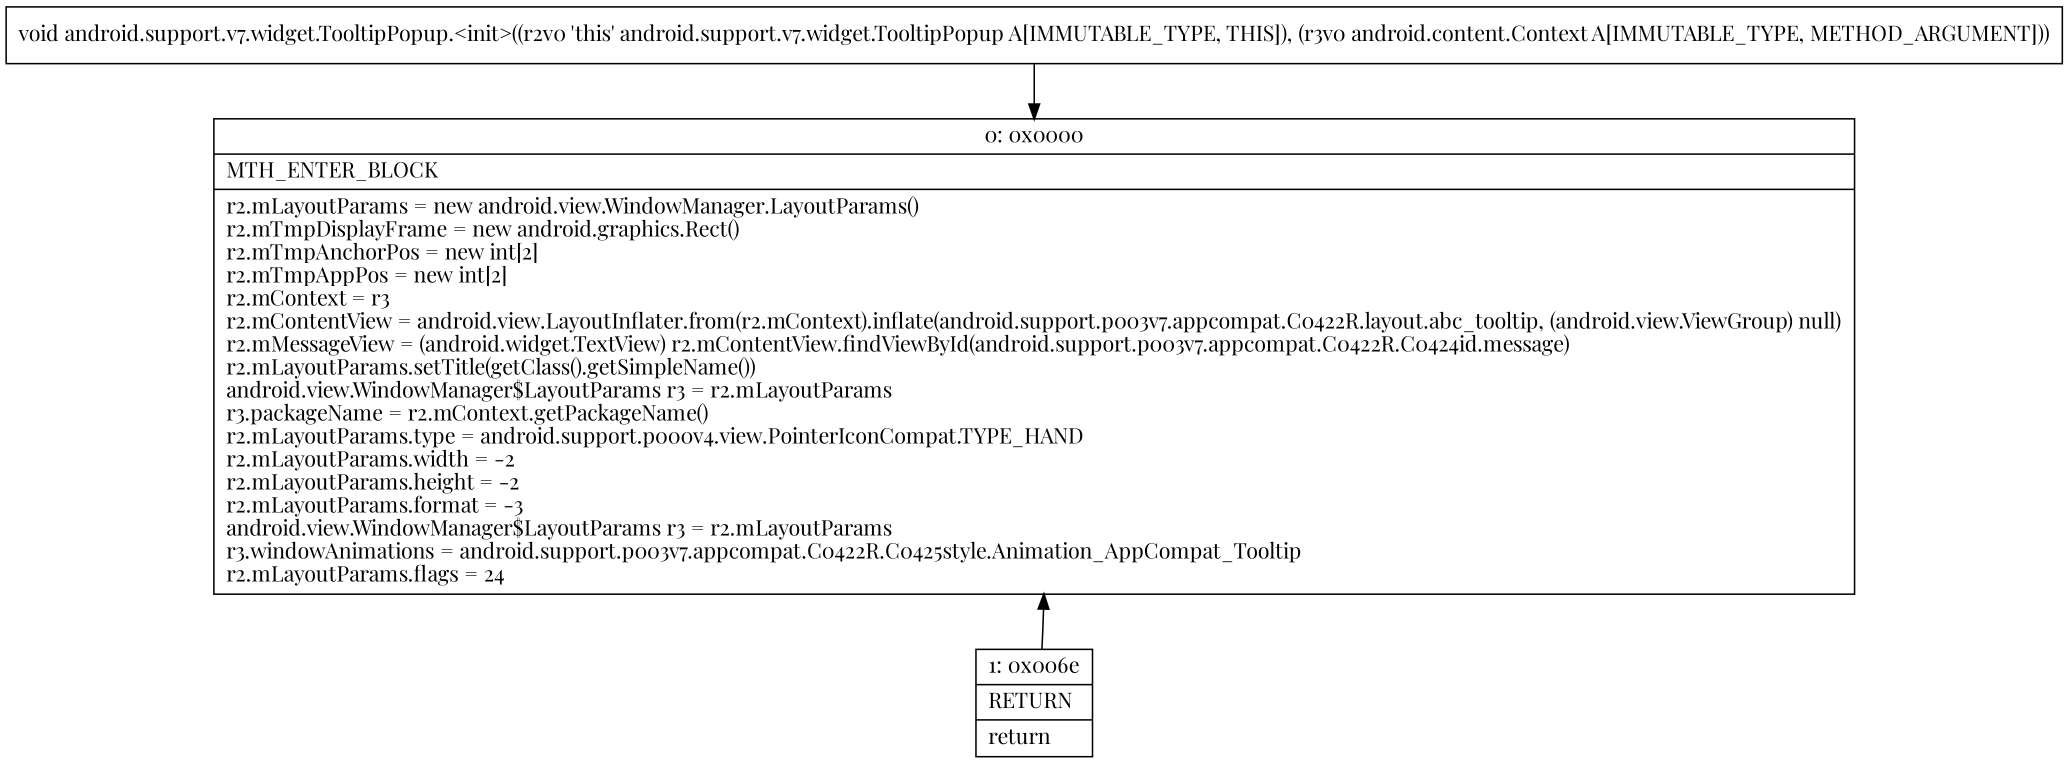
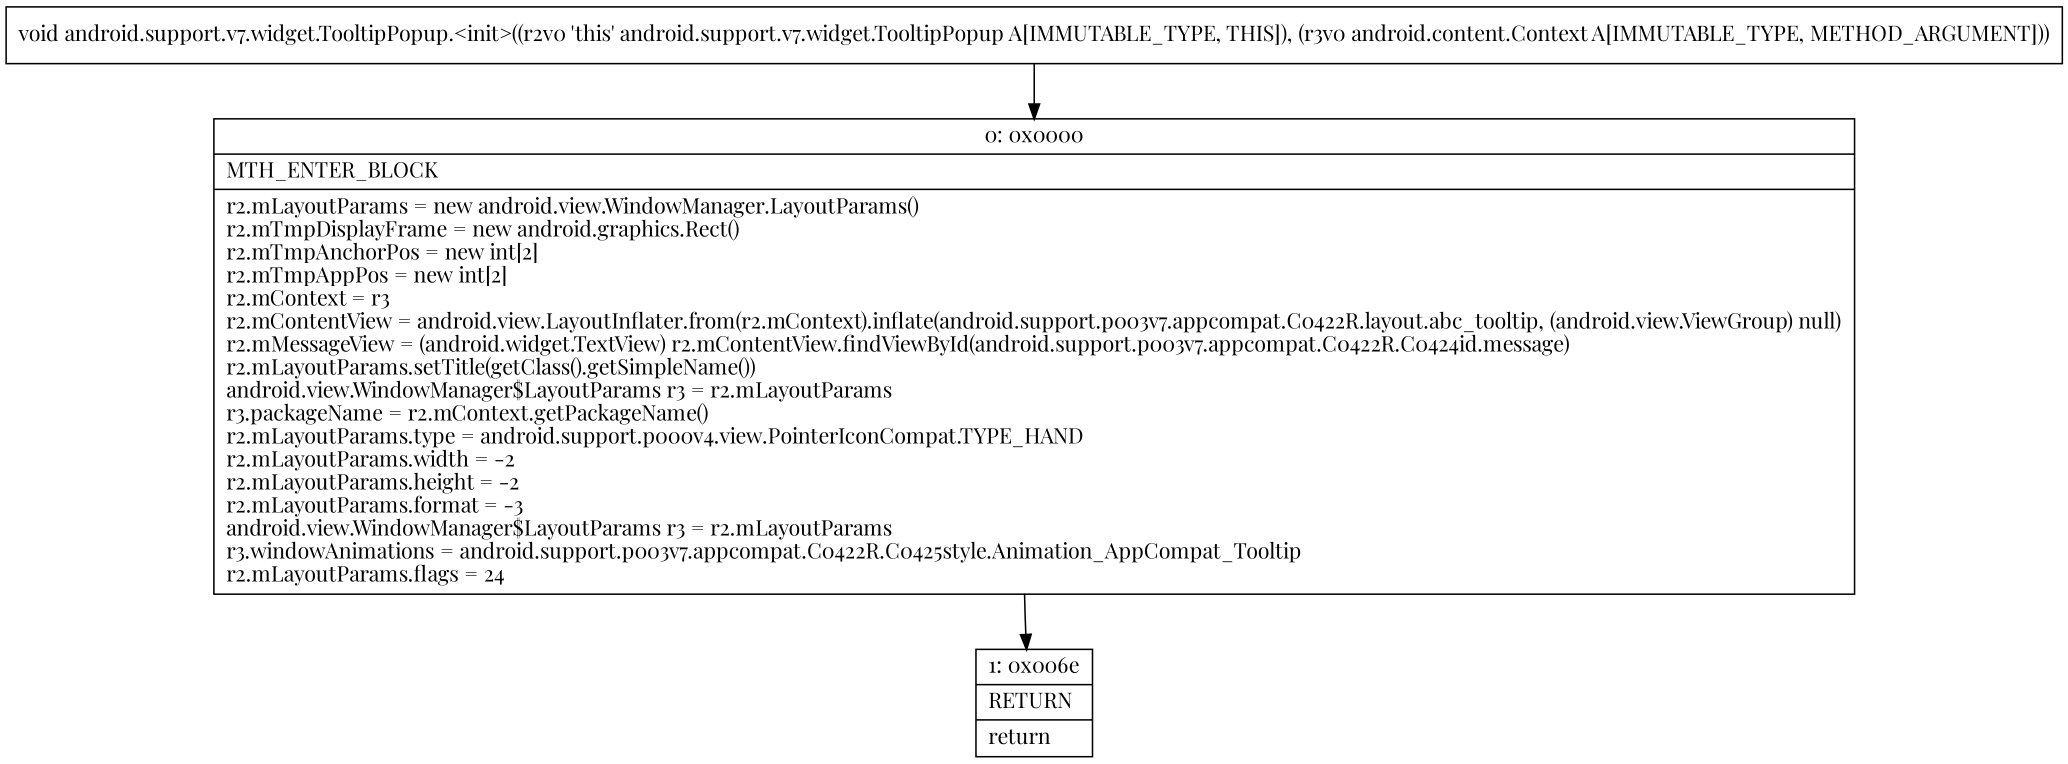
  digraph {
    fontname="Playfair Display"
    node [shape=record fontname="Playfair Display"]
    edge [fontname="Playfair Display"]
    n1 [label="{0\:\ 0x0000|MTH_ENTER_BLOCK\l|r2.mLayoutParams = new android.view.WindowManager.LayoutParams()\lr2.mTmpDisplayFrame = new android.graphics.Rect()\lr2.mTmpAnchorPos = new int[2]\lr2.mTmpAppPos = new int[2]\lr2.mContext = r3\lr2.mContentView = android.view.LayoutInflater.from(r2.mContext).inflate(android.support.p003v7.appcompat.C0422R.layout.abc_tooltip, (android.view.ViewGroup) null)\lr2.mMessageView = (android.widget.TextView) r2.mContentView.findViewById(android.support.p003v7.appcompat.C0422R.C0424id.message)\lr2.mLayoutParams.setTitle(getClass().getSimpleName())\landroid.view.WindowManager$LayoutParams r3 = r2.mLayoutParams\lr3.packageName = r2.mContext.getPackageName()\lr2.mLayoutParams.type = android.support.p000v4.view.PointerIconCompat.TYPE_HAND\lr2.mLayoutParams.width = \-2\lr2.mLayoutParams.height = \-2\lr2.mLayoutParams.format = \-3\landroid.view.WindowManager$LayoutParams r3 = r2.mLayoutParams\lr3.windowAnimations = android.support.p003v7.appcompat.C0422R.C0425style.Animation_AppCompat_Tooltip\lr2.mLayoutParams.flags = 24\l}"]
    n2 [label="{1\:\ 0x006e|RETURN\l|return\l}"]
    n3 [label="{void android.support.v7.widget.TooltipPopup.\<init\>((r2v0 'this' android.support.v7.widget.TooltipPopup A[IMMUTABLE_TYPE, THIS]), (r3v0 android.content.Context A[IMMUTABLE_TYPE, METHOD_ARGUMENT])) }"]
-   n2 -> n1
+   n1 -> n2
    n3 -> n1
  }
